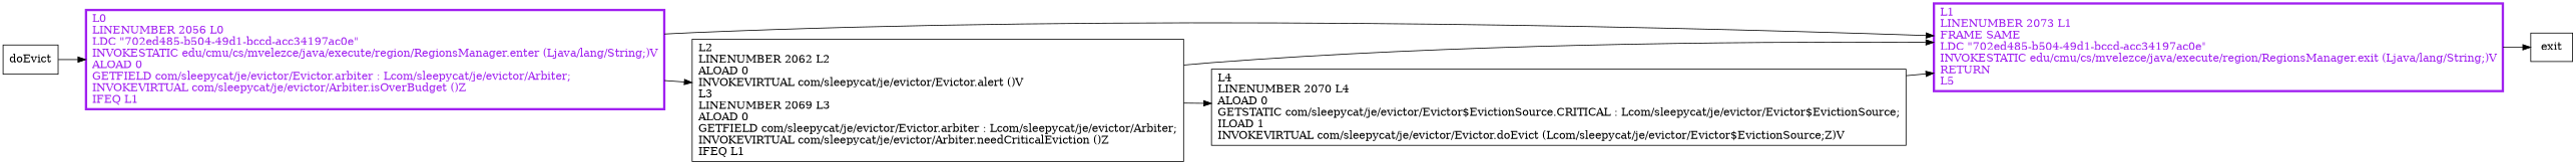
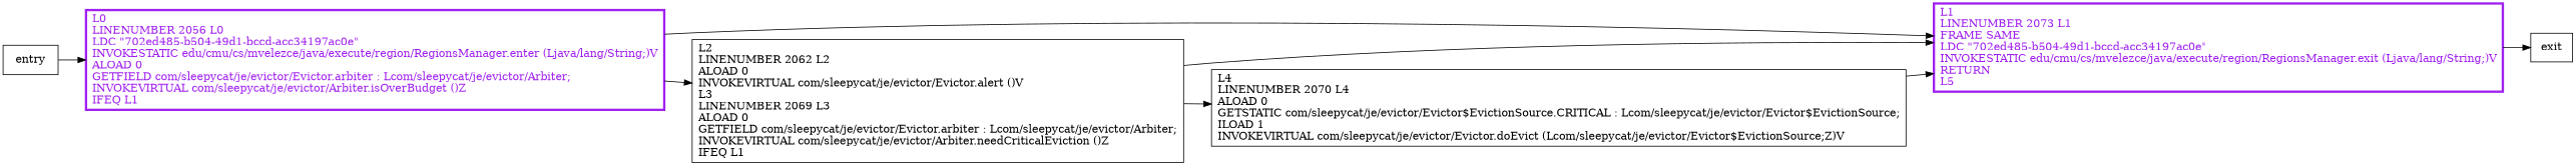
  digraph {
    rankdir=LR
    node [shape=record]
    n1 [color=purple fontcolor=purple label="L1\lLINENUMBER 2073 L1\lFRAME SAME\lLDC \"702ed485-b504-49d1-bccd-acc34197ac0e\"\lINVOKESTATIC edu/cmu/cs/mvelezce/java/execute/region/RegionsManager.exit (Ljava/lang/String;)V\lRETURN\lL5\l" penwidth=3]
    exit
    n3 [label="L4\lLINENUMBER 2070 L4\lALOAD 0\lGETSTATIC com/sleepycat/je/evictor/Evictor$EvictionSource.CRITICAL : Lcom/sleepycat/je/evictor/Evictor$EvictionSource;\lILOAD 1\lINVOKEVIRTUAL com/sleepycat/je/evictor/Evictor.doEvict (Lcom/sleepycat/je/evictor/Evictor$EvictionSource;Z)V\l"]
    n4 [label="L2\lLINENUMBER 2062 L2\lALOAD 0\lINVOKEVIRTUAL com/sleepycat/je/evictor/Evictor.alert ()V\lL3\lLINENUMBER 2069 L3\lALOAD 0\lGETFIELD com/sleepycat/je/evictor/Evictor.arbiter : Lcom/sleepycat/je/evictor/Arbiter;\lINVOKEVIRTUAL com/sleepycat/je/evictor/Arbiter.needCriticalEviction ()Z\lIFEQ L1\l"]
    n5 [color=purple fontcolor=purple label="L0\lLINENUMBER 2056 L0\lLDC \"702ed485-b504-49d1-bccd-acc34197ac0e\"\lINVOKESTATIC edu/cmu/cs/mvelezce/java/execute/region/RegionsManager.enter (Ljava/lang/String;)V\lALOAD 0\lGETFIELD com/sleepycat/je/evictor/Evictor.arbiter : Lcom/sleepycat/je/evictor/Arbiter;\lINVOKEVIRTUAL com/sleepycat/je/evictor/Arbiter.isOverBudget ()Z\lIFEQ L1\l" penwidth=3]
-   entry [label=doEvict]
+   entry
    n1 -> exit
    n3 -> n1
    n4 -> n1
    n4 -> n3
    n5 -> n1
    n5 -> n4
    entry -> n5
  }
